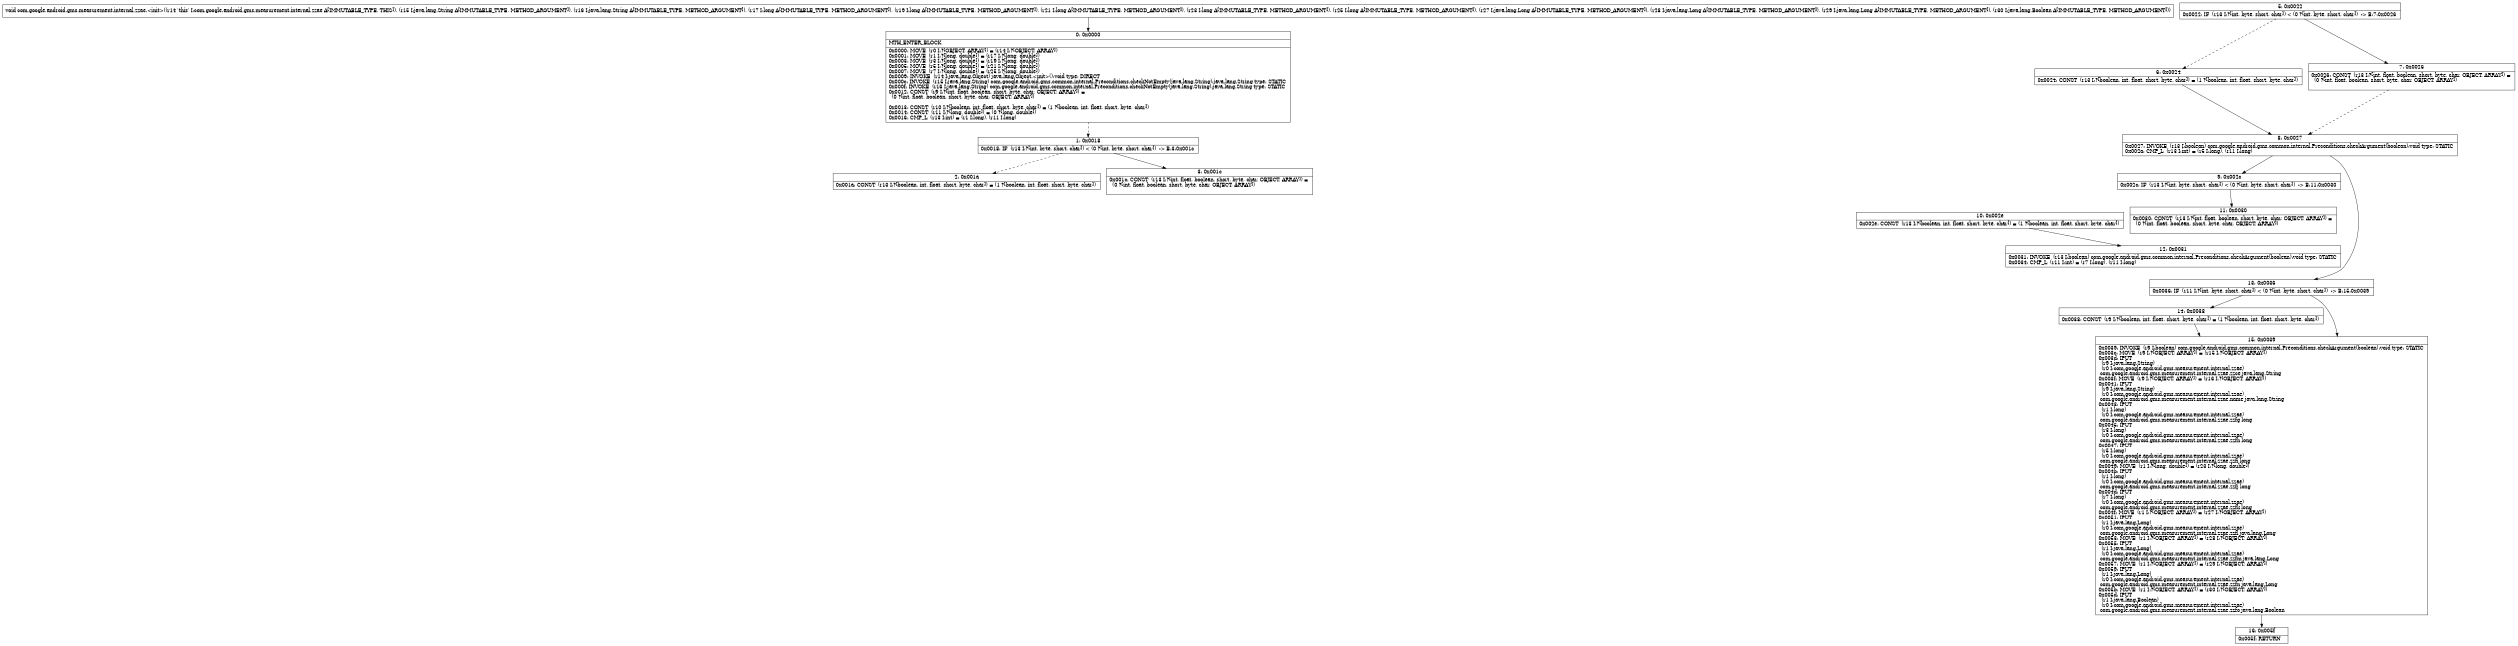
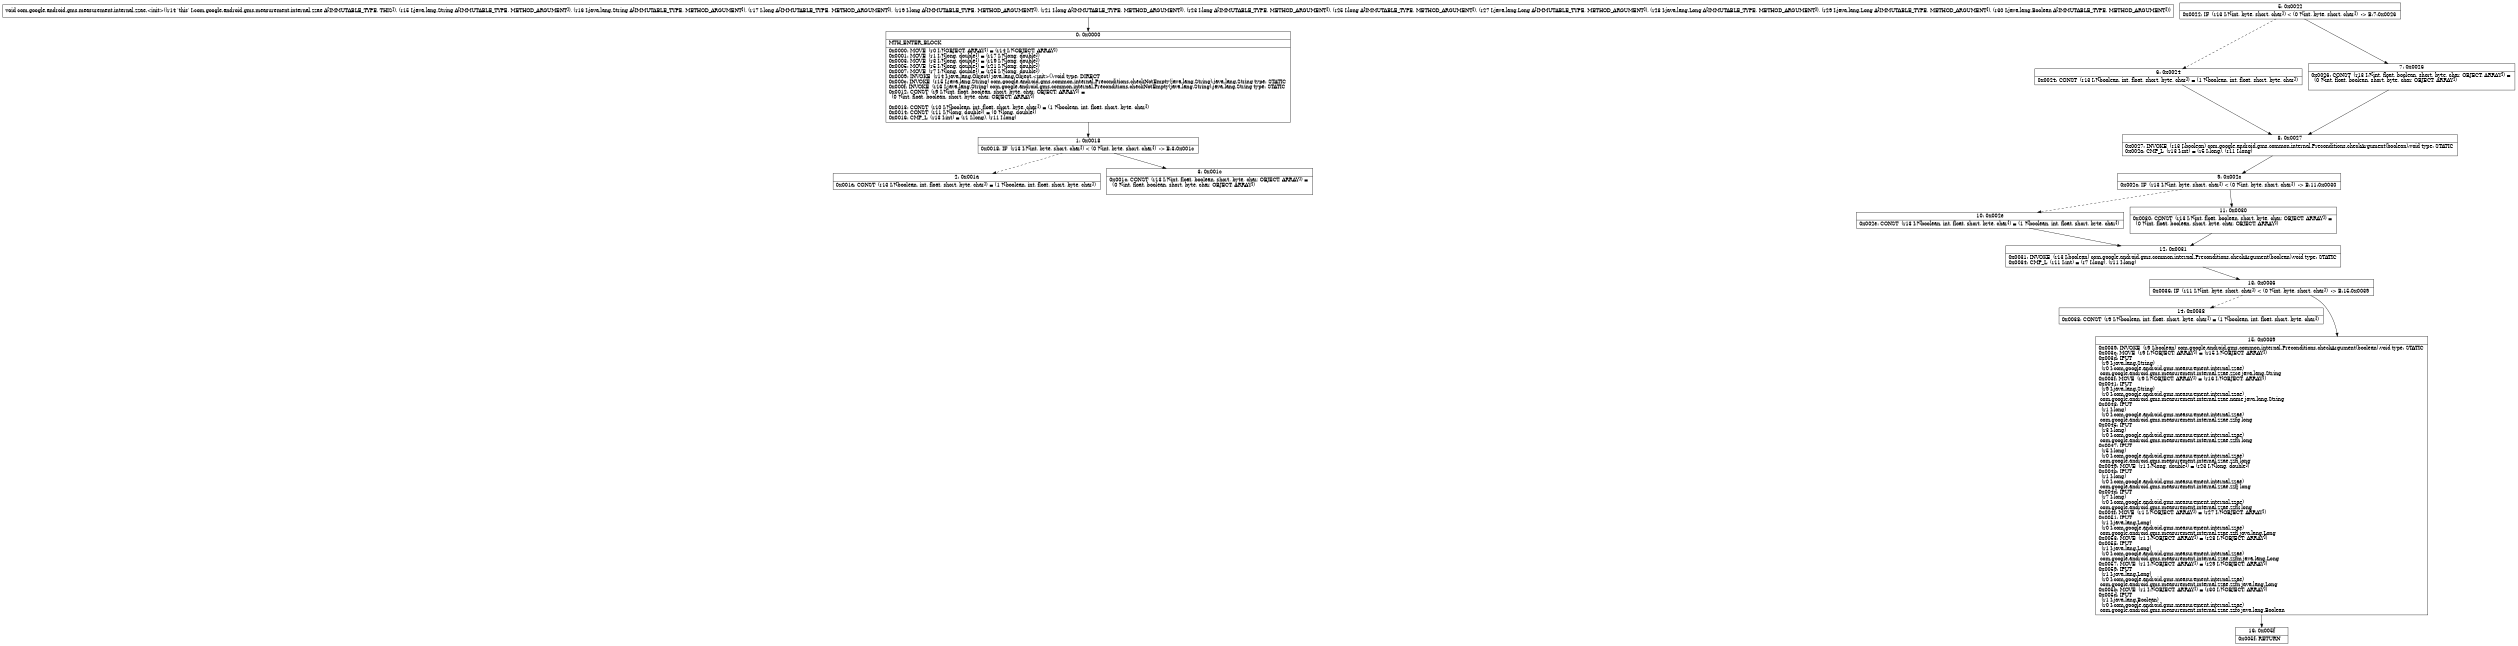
  digraph {
    node [shape=record]
    n1 [label="{0\:\ 0x0000|MTH_ENTER_BLOCK\l|0x0000: MOVE  (r0 I:?[OBJECT, ARRAY]) = (r14 I:?[OBJECT, ARRAY]) \l0x0001: MOVE  (r1 I:?[long, double]) = (r17 I:?[long, double]) \l0x0003: MOVE  (r3 I:?[long, double]) = (r19 I:?[long, double]) \l0x0005: MOVE  (r5 I:?[long, double]) = (r21 I:?[long, double]) \l0x0007: MOVE  (r7 I:?[long, double]) = (r25 I:?[long, double]) \l0x0009: INVOKE  (r14 I:java.lang.Object) java.lang.Object.\<init\>():void type: DIRECT \l0x000c: INVOKE  (r15 I:java.lang.String) com.google.android.gms.common.internal.Preconditions.checkNotEmpty(java.lang.String):java.lang.String type: STATIC \l0x000f: INVOKE  (r16 I:java.lang.String) com.google.android.gms.common.internal.Preconditions.checkNotEmpty(java.lang.String):java.lang.String type: STATIC \l0x0012: CONST  (r9 I:?[int, float, boolean, short, byte, char, OBJECT, ARRAY]) = \l  (0 ?[int, float, boolean, short, byte, char, OBJECT, ARRAY])\l \l0x0013: CONST  (r10 I:?[boolean, int, float, short, byte, char]) = (1 ?[boolean, int, float, short, byte, char]) \l0x0014: CONST  (r11 I:?[long, double]) = (0 ?[long, double]) \l0x0016: CMP_L  (r13 I:int) = (r1 I:long), (r11 I:long) \l}"]
    n2 [label="{1\:\ 0x0018|0x0018: IF  (r13 I:?[int, byte, short, char]) \< (0 ?[int, byte, short, char])  \-\> B:3:0x001c \l}"]
    n3 [label="{2\:\ 0x001a|0x001a: CONST  (r13 I:?[boolean, int, float, short, byte, char]) = (1 ?[boolean, int, float, short, byte, char]) \l}"]
    n4 [label="{3\:\ 0x001c|0x001c: CONST  (r13 I:?[int, float, boolean, short, byte, char, OBJECT, ARRAY]) = \l  (0 ?[int, float, boolean, short, byte, char, OBJECT, ARRAY])\l \l}"]
    n5 [label="{5\:\ 0x0022|0x0022: IF  (r13 I:?[int, byte, short, char]) \< (0 ?[int, byte, short, char])  \-\> B:7:0x0026 \l}"]
    n6 [label="{6\:\ 0x0024|0x0024: CONST  (r13 I:?[boolean, int, float, short, byte, char]) = (1 ?[boolean, int, float, short, byte, char]) \l}"]
    n7 [label="{7\:\ 0x0026|0x0026: CONST  (r13 I:?[int, float, boolean, short, byte, char, OBJECT, ARRAY]) = \l  (0 ?[int, float, boolean, short, byte, char, OBJECT, ARRAY])\l \l}"]
    n8 [label="{8\:\ 0x0027|0x0027: INVOKE  (r13 I:boolean) com.google.android.gms.common.internal.Preconditions.checkArgument(boolean):void type: STATIC \l0x002a: CMP_L  (r13 I:int) = (r5 I:long), (r11 I:long) \l}"]
    n9 [label="{9\:\ 0x002c|0x002c: IF  (r13 I:?[int, byte, short, char]) \< (0 ?[int, byte, short, char])  \-\> B:11:0x0030 \l}"]
    n10 [label="{10\:\ 0x002e|0x002e: CONST  (r13 I:?[boolean, int, float, short, byte, char]) = (1 ?[boolean, int, float, short, byte, char]) \l}"]
    n11 [label="{11\:\ 0x0030|0x0030: CONST  (r13 I:?[int, float, boolean, short, byte, char, OBJECT, ARRAY]) = \l  (0 ?[int, float, boolean, short, byte, char, OBJECT, ARRAY])\l \l}"]
    n12 [label="{12\:\ 0x0031|0x0031: INVOKE  (r13 I:boolean) com.google.android.gms.common.internal.Preconditions.checkArgument(boolean):void type: STATIC \l0x0034: CMP_L  (r11 I:int) = (r7 I:long), (r11 I:long) \l}"]
    n13 [label="{13\:\ 0x0036|0x0036: IF  (r11 I:?[int, byte, short, char]) \< (0 ?[int, byte, short, char])  \-\> B:15:0x0039 \l}"]
    n14 [label="{14\:\ 0x0038|0x0038: CONST  (r9 I:?[boolean, int, float, short, byte, char]) = (1 ?[boolean, int, float, short, byte, char]) \l}"]
    n15 [label="{15\:\ 0x0039|0x0039: INVOKE  (r9 I:boolean) com.google.android.gms.common.internal.Preconditions.checkArgument(boolean):void type: STATIC \l0x003c: MOVE  (r9 I:?[OBJECT, ARRAY]) = (r15 I:?[OBJECT, ARRAY]) \l0x003d: IPUT  \l  (r9 I:java.lang.String)\l  (r0 I:com.google.android.gms.measurement.internal.zzae)\l com.google.android.gms.measurement.internal.zzae.zzce java.lang.String \l0x003f: MOVE  (r9 I:?[OBJECT, ARRAY]) = (r16 I:?[OBJECT, ARRAY]) \l0x0041: IPUT  \l  (r9 I:java.lang.String)\l  (r0 I:com.google.android.gms.measurement.internal.zzae)\l com.google.android.gms.measurement.internal.zzae.name java.lang.String \l0x0043: IPUT  \l  (r1 I:long)\l  (r0 I:com.google.android.gms.measurement.internal.zzae)\l com.google.android.gms.measurement.internal.zzae.zzfg long \l0x0045: IPUT  \l  (r3 I:long)\l  (r0 I:com.google.android.gms.measurement.internal.zzae)\l com.google.android.gms.measurement.internal.zzae.zzfh long \l0x0047: IPUT  \l  (r5 I:long)\l  (r0 I:com.google.android.gms.measurement.internal.zzae)\l com.google.android.gms.measurement.internal.zzae.zzfi long \l0x0049: MOVE  (r1 I:?[long, double]) = (r23 I:?[long, double]) \l0x004b: IPUT  \l  (r1 I:long)\l  (r0 I:com.google.android.gms.measurement.internal.zzae)\l com.google.android.gms.measurement.internal.zzae.zzfj long \l0x004d: IPUT  \l  (r7 I:long)\l  (r0 I:com.google.android.gms.measurement.internal.zzae)\l com.google.android.gms.measurement.internal.zzae.zzfk long \l0x004f: MOVE  (r1 I:?[OBJECT, ARRAY]) = (r27 I:?[OBJECT, ARRAY]) \l0x0051: IPUT  \l  (r1 I:java.lang.Long)\l  (r0 I:com.google.android.gms.measurement.internal.zzae)\l com.google.android.gms.measurement.internal.zzae.zzfl java.lang.Long \l0x0053: MOVE  (r1 I:?[OBJECT, ARRAY]) = (r28 I:?[OBJECT, ARRAY]) \l0x0055: IPUT  \l  (r1 I:java.lang.Long)\l  (r0 I:com.google.android.gms.measurement.internal.zzae)\l com.google.android.gms.measurement.internal.zzae.zzfm java.lang.Long \l0x0057: MOVE  (r1 I:?[OBJECT, ARRAY]) = (r29 I:?[OBJECT, ARRAY]) \l0x0059: IPUT  \l  (r1 I:java.lang.Long)\l  (r0 I:com.google.android.gms.measurement.internal.zzae)\l com.google.android.gms.measurement.internal.zzae.zzfn java.lang.Long \l0x005b: MOVE  (r1 I:?[OBJECT, ARRAY]) = (r30 I:?[OBJECT, ARRAY]) \l0x005d: IPUT  \l  (r1 I:java.lang.Boolean)\l  (r0 I:com.google.android.gms.measurement.internal.zzae)\l com.google.android.gms.measurement.internal.zzae.zzfo java.lang.Boolean \l}"]
    n16 [label="{16\:\ 0x005f|0x005f: RETURN   \l}"]
    n17 [label="{void com.google.android.gms.measurement.internal.zzae.\<init\>((r14 'this' I:com.google.android.gms.measurement.internal.zzae A[IMMUTABLE_TYPE, THIS]), (r15 I:java.lang.String A[IMMUTABLE_TYPE, METHOD_ARGUMENT]), (r16 I:java.lang.String A[IMMUTABLE_TYPE, METHOD_ARGUMENT]), (r17 I:long A[IMMUTABLE_TYPE, METHOD_ARGUMENT]), (r19 I:long A[IMMUTABLE_TYPE, METHOD_ARGUMENT]), (r21 I:long A[IMMUTABLE_TYPE, METHOD_ARGUMENT]), (r23 I:long A[IMMUTABLE_TYPE, METHOD_ARGUMENT]), (r25 I:long A[IMMUTABLE_TYPE, METHOD_ARGUMENT]), (r27 I:java.lang.Long A[IMMUTABLE_TYPE, METHOD_ARGUMENT]), (r28 I:java.lang.Long A[IMMUTABLE_TYPE, METHOD_ARGUMENT]), (r29 I:java.lang.Long A[IMMUTABLE_TYPE, METHOD_ARGUMENT]), (r30 I:java.lang.Boolean A[IMMUTABLE_TYPE, METHOD_ARGUMENT])) }"]
-   n1 -> n2 [style=dashed]
+   n1 -> n2
    n2 -> n3 [style=dashed]
    n2 -> n4
    n5 -> n6 [style=dashed]
    n5 -> n7
    n6 -> n8
-   n7 -> n8 [style=dashed]
+   n7 -> n8
    n8 -> n9
+   n9 -> n10 [style=dashed]
    n9 -> n11
    n10 -> n12
-   n8 -> n13
-   n13 -> n14 [style=solid]
+   n11 -> n12
+   n12 -> n13
+   n13 -> n14 [style=dashed]
    n13 -> n15
-   n14 -> n15
    n15 -> n16
    n17 -> n1
  }
